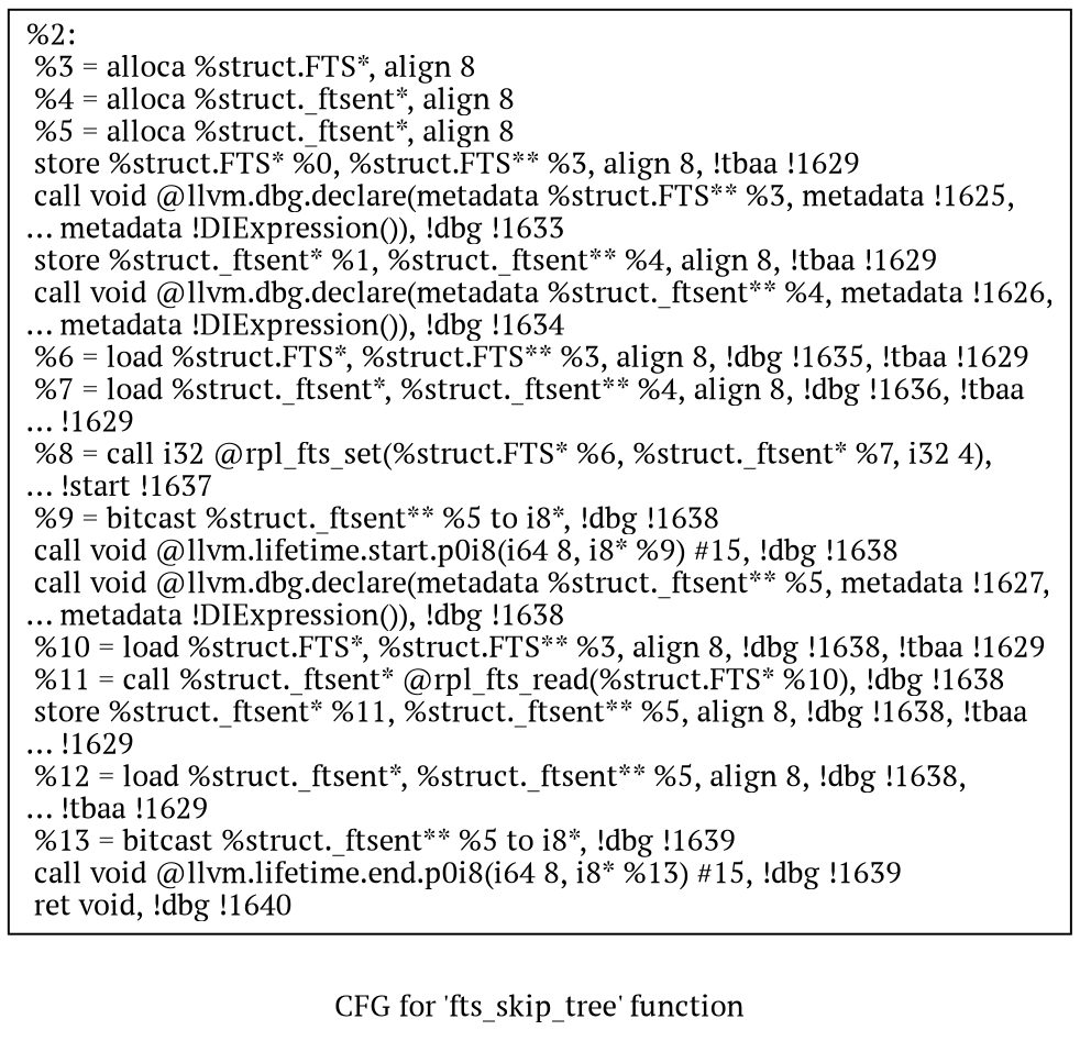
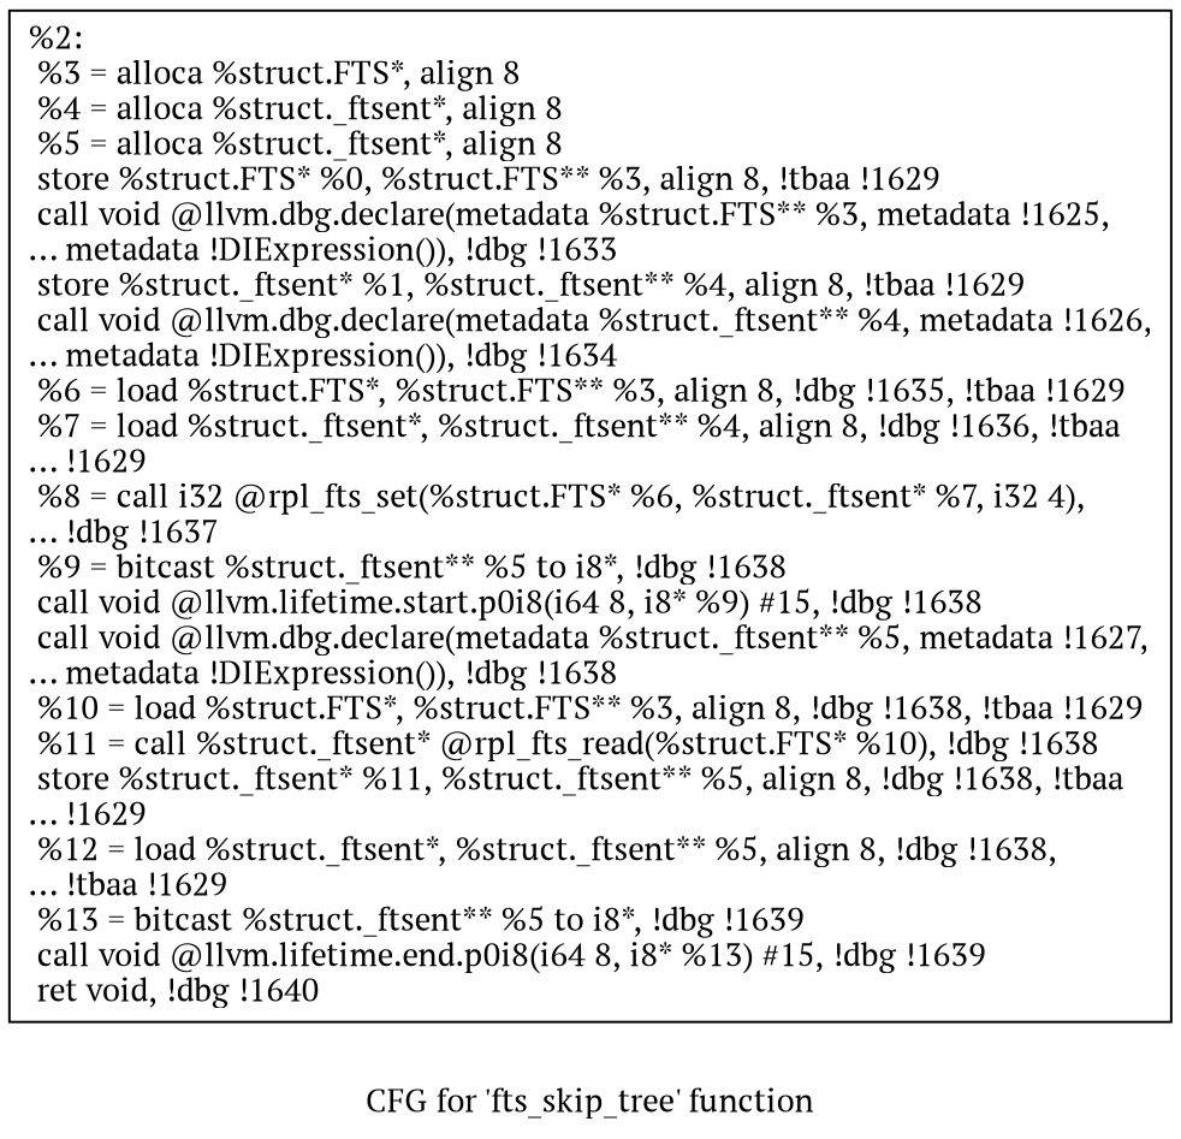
  digraph {
    label="CFG for 'fts_skip_tree' function"
    rankdir=LR
    fontname="PT Serif"
-   n1 [label="{%2:\l  %3 = alloca %struct.FTS*, align 8\l  %4 = alloca %struct._ftsent*, align 8\l  %5 = alloca %struct._ftsent*, align 8\l  store %struct.FTS* %0, %struct.FTS** %3, align 8, !tbaa !1629\l  call void @llvm.dbg.declare(metadata %struct.FTS** %3, metadata !1625,\l... metadata !DIExpression()), !dbg !1633\l  store %struct._ftsent* %1, %struct._ftsent** %4, align 8, !tbaa !1629\l  call void @llvm.dbg.declare(metadata %struct._ftsent** %4, metadata !1626,\l... metadata !DIExpression()), !dbg !1634\l  %6 = load %struct.FTS*, %struct.FTS** %3, align 8, !dbg !1635, !tbaa !1629\l  %7 = load %struct._ftsent*, %struct._ftsent** %4, align 8, !dbg !1636, !tbaa\l... !1629\l  %8 = call i32 @rpl_fts_set(%struct.FTS* %6, %struct._ftsent* %7, i32 4),\l... !start !1637\l  %9 = bitcast %struct._ftsent** %5 to i8*, !dbg !1638\l  call void @llvm.lifetime.start.p0i8(i64 8, i8* %9) #15, !dbg !1638\l  call void @llvm.dbg.declare(metadata %struct._ftsent** %5, metadata !1627,\l... metadata !DIExpression()), !dbg !1638\l  %10 = load %struct.FTS*, %struct.FTS** %3, align 8, !dbg !1638, !tbaa !1629\l  %11 = call %struct._ftsent* @rpl_fts_read(%struct.FTS* %10), !dbg !1638\l  store %struct._ftsent* %11, %struct._ftsent** %5, align 8, !dbg !1638, !tbaa\l... !1629\l  %12 = load %struct._ftsent*, %struct._ftsent** %5, align 8, !dbg !1638,\l... !tbaa !1629\l  %13 = bitcast %struct._ftsent** %5 to i8*, !dbg !1639\l  call void @llvm.lifetime.end.p0i8(i64 8, i8* %13) #15, !dbg !1639\l  ret void, !dbg !1640\l}" shape=record fontname="PT Serif"]
+   n1 [label="{%2:\l  %3 = alloca %struct.FTS*, align 8\l  %4 = alloca %struct._ftsent*, align 8\l  %5 = alloca %struct._ftsent*, align 8\l  store %struct.FTS* %0, %struct.FTS** %3, align 8, !tbaa !1629\l  call void @llvm.dbg.declare(metadata %struct.FTS** %3, metadata !1625,\l... metadata !DIExpression()), !dbg !1633\l  store %struct._ftsent* %1, %struct._ftsent** %4, align 8, !tbaa !1629\l  call void @llvm.dbg.declare(metadata %struct._ftsent** %4, metadata !1626,\l... metadata !DIExpression()), !dbg !1634\l  %6 = load %struct.FTS*, %struct.FTS** %3, align 8, !dbg !1635, !tbaa !1629\l  %7 = load %struct._ftsent*, %struct._ftsent** %4, align 8, !dbg !1636, !tbaa\l... !1629\l  %8 = call i32 @rpl_fts_set(%struct.FTS* %6, %struct._ftsent* %7, i32 4),\l... !dbg !1637\l  %9 = bitcast %struct._ftsent** %5 to i8*, !dbg !1638\l  call void @llvm.lifetime.start.p0i8(i64 8, i8* %9) #15, !dbg !1638\l  call void @llvm.dbg.declare(metadata %struct._ftsent** %5, metadata !1627,\l... metadata !DIExpression()), !dbg !1638\l  %10 = load %struct.FTS*, %struct.FTS** %3, align 8, !dbg !1638, !tbaa !1629\l  %11 = call %struct._ftsent* @rpl_fts_read(%struct.FTS* %10), !dbg !1638\l  store %struct._ftsent* %11, %struct._ftsent** %5, align 8, !dbg !1638, !tbaa\l... !1629\l  %12 = load %struct._ftsent*, %struct._ftsent** %5, align 8, !dbg !1638,\l... !tbaa !1629\l  %13 = bitcast %struct._ftsent** %5 to i8*, !dbg !1639\l  call void @llvm.lifetime.end.p0i8(i64 8, i8* %13) #15, !dbg !1639\l  ret void, !dbg !1640\l}" shape=record fontname="PT Serif"]
  }
